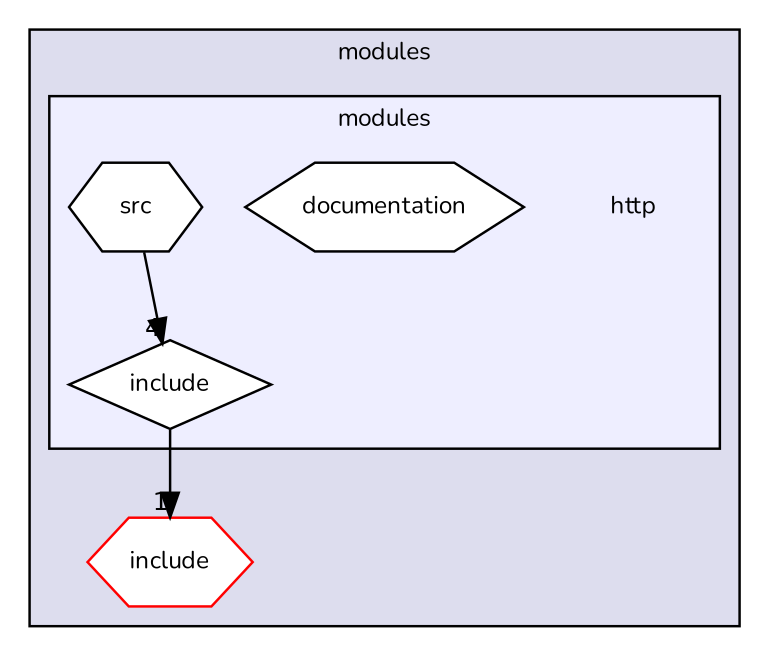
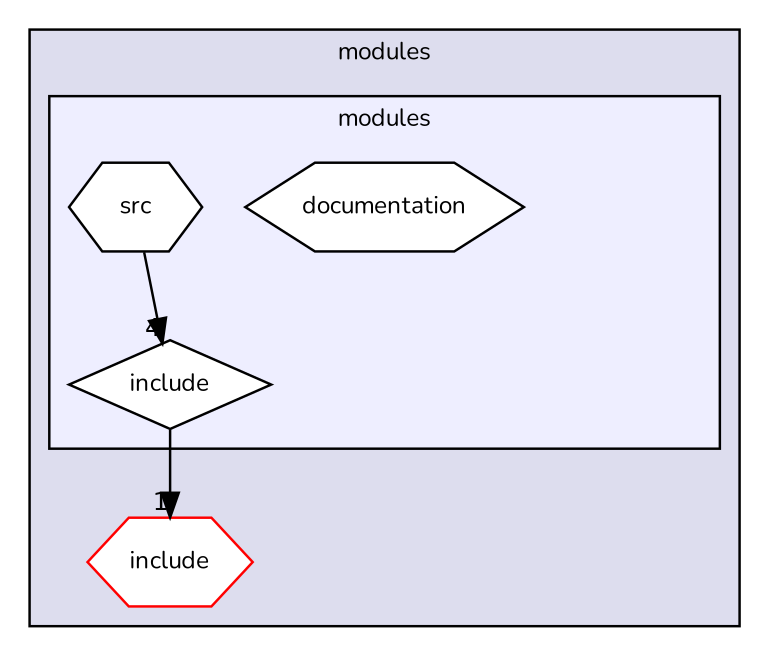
  digraph {
    compound=true
    fontname=Nunito
    node [fontname=Nunito fontsize=10 shape=hexagon fillcolor=white style=filled]
    edge [labeldistance=1.5 labelfontname=Helvetica labelfontsize=10 fontname=Nunito]
-   n1 [label=http shape=plaintext fillcolor="" style=""]
    n2 [label=documentation]
    n3 [label=include shape=diamond]
    n4 [label=src]
    n5 [color=red label=include]
    subgraph cluster_1 {
      bgcolor="#ddddee"
      fontsize=10
      label=modules
      pencolor=black
      n5
      subgraph cluster_2 {
        bgcolor="#eeeeff"
        fontsize=10
        pencolor=black
-       n1
        n2
        n3
        n4
      }
    }
    n3 -> n5 [headlabel=1]
    n4 -> n3 [headlabel=4]
  }
